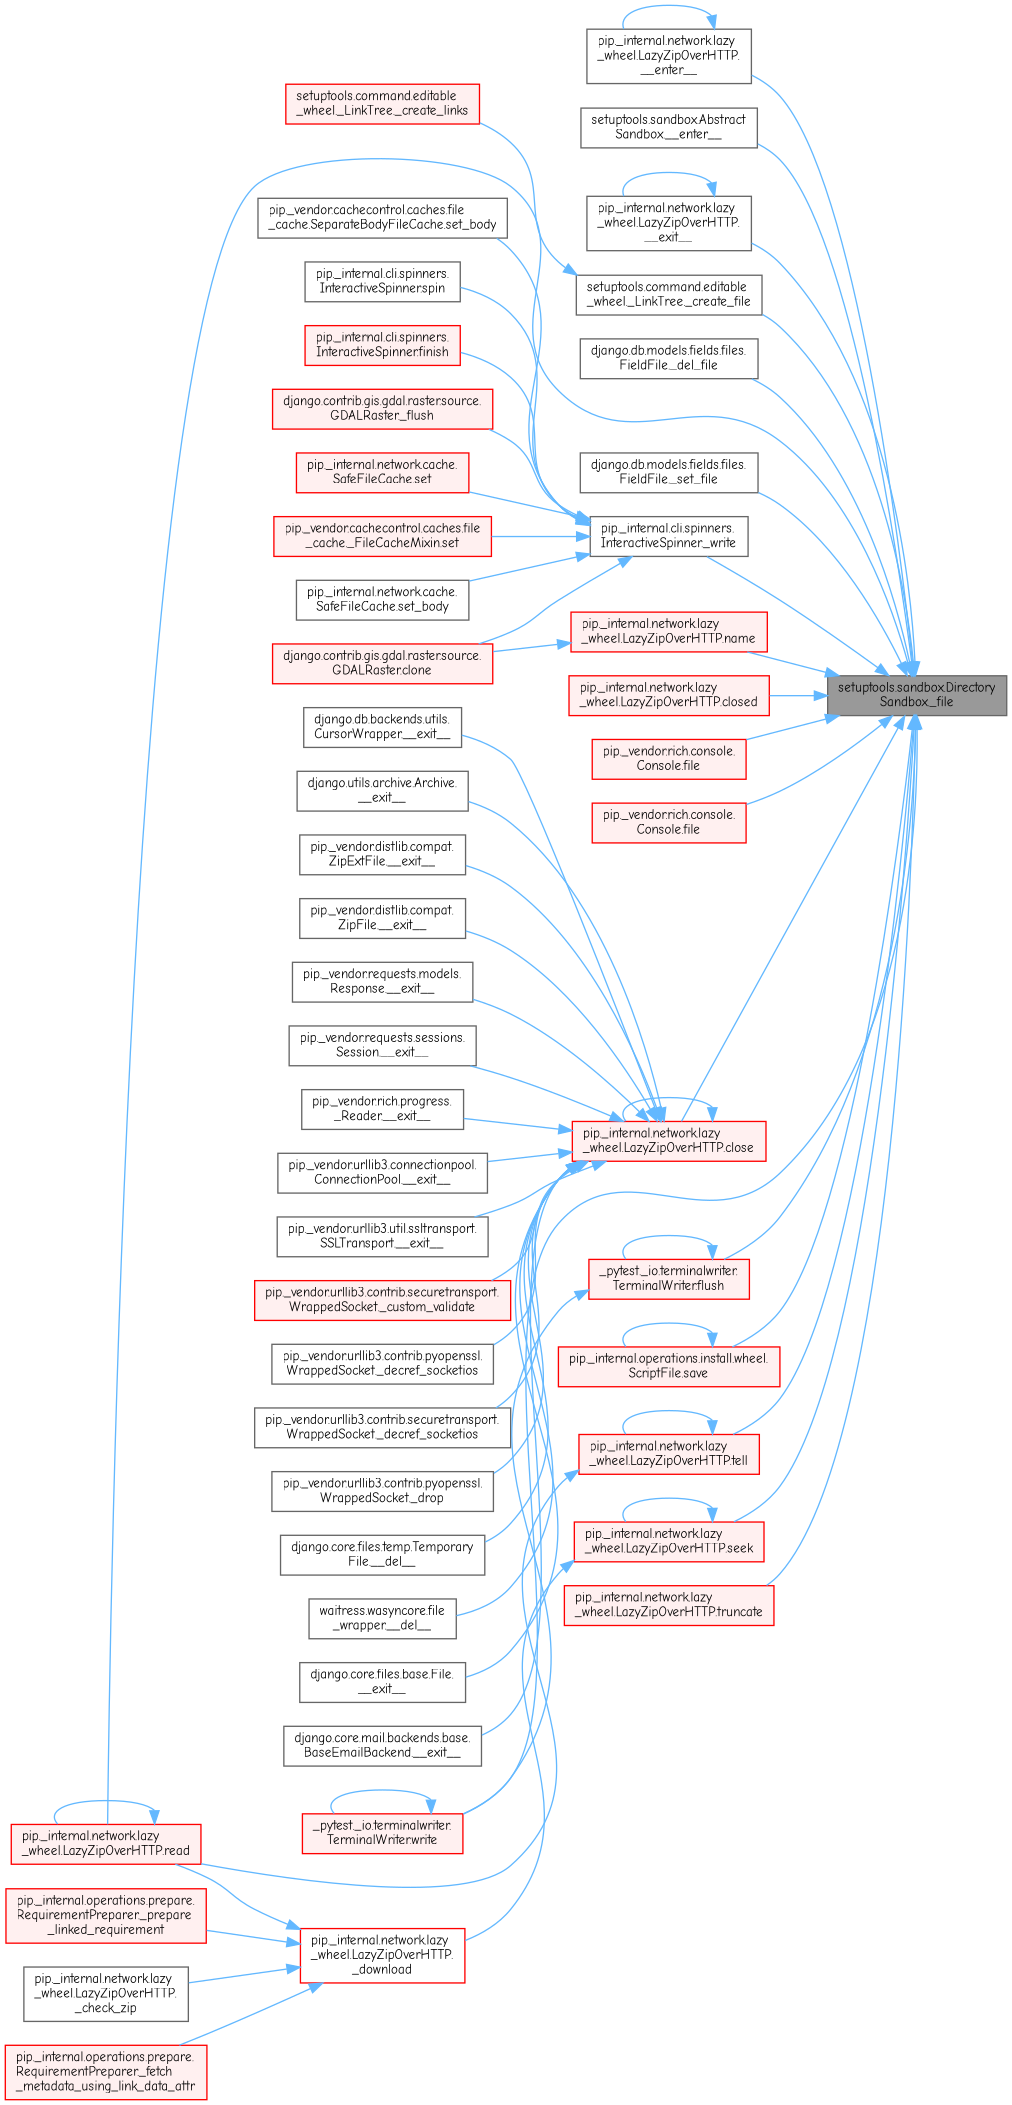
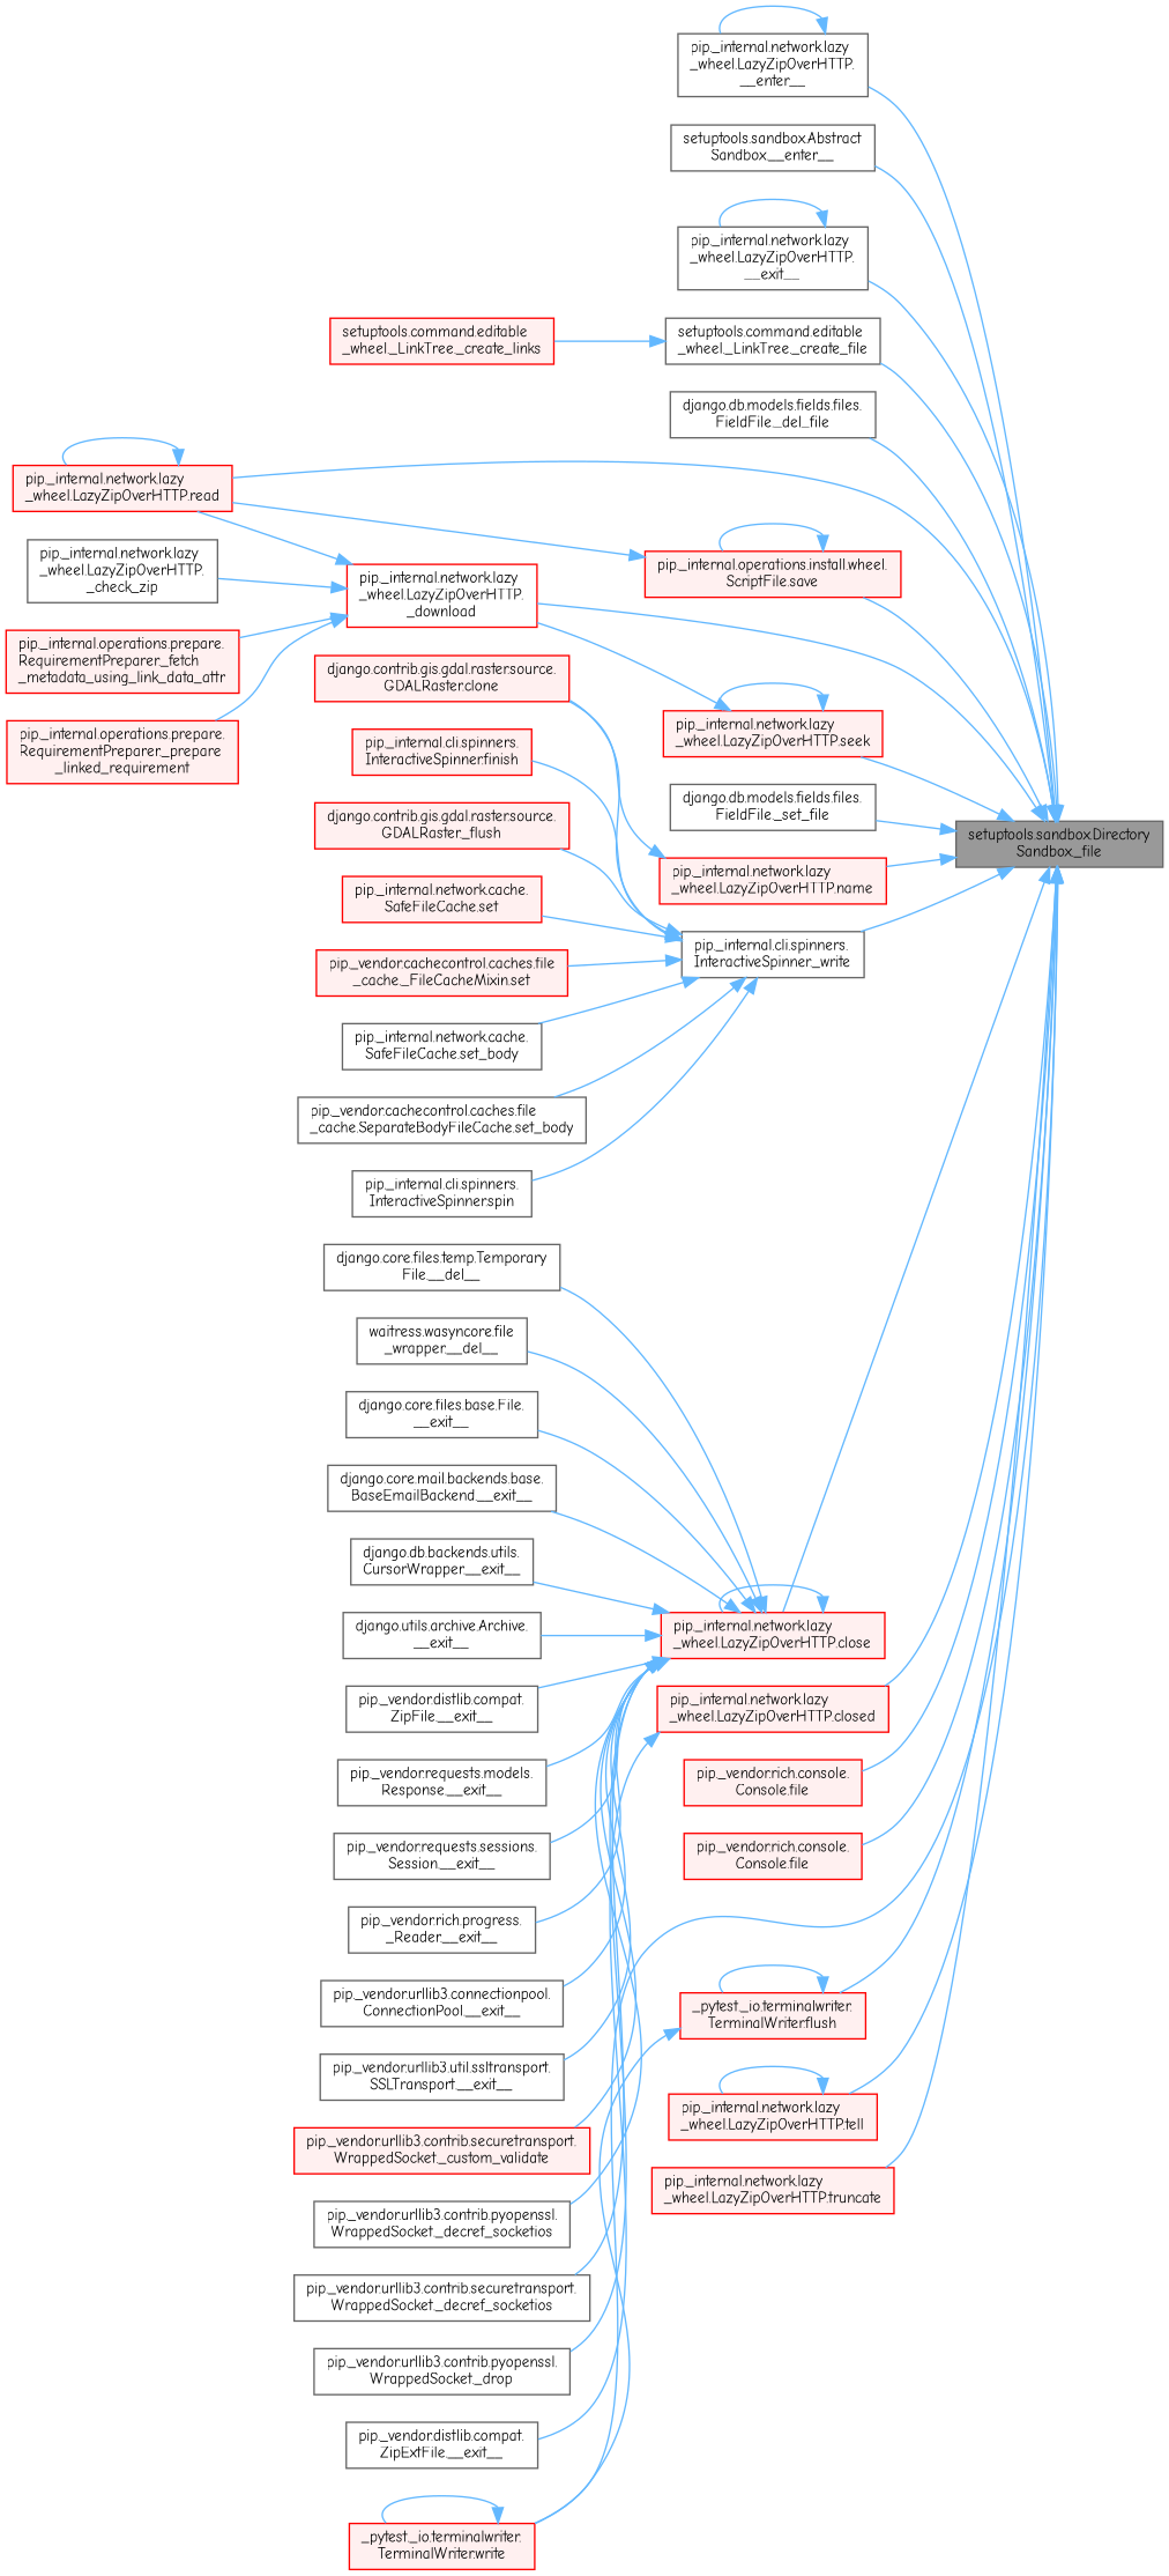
  digraph {
    fontname="Comic Neue"
    rankdir=RL
    node [color=grey40 fillcolor=white fontname="Comic Neue" fontsize=10 shape=box style=filled]
    edge [color=steelblue1 dir=back fontname="Comic Neue" fontsize=10 labelfontname=Helvetica labelfontsize=10 style=solid]
    n1 [color=gray40 fillcolor=grey60 fontcolor=black height=0.2 label="setuptools.sandbox.Directory\lSandbox._file" width=0.4]
    n2 [height=0.2 label="pip._internal.network.lazy\l_wheel.LazyZipOverHTTP.\l__enter__" width=0.4]
    n3 [height=0.2 label="setuptools.sandbox.Abstract\lSandbox.__enter__" width=0.4]
    n4 [height=0.2 label="pip._internal.network.lazy\l_wheel.LazyZipOverHTTP.\l__exit__" width=0.4]
    n5 [height=0.2 label="setuptools.command.editable\l_wheel._LinkTree._create_file" width=0.4]
    n6 [height=0.2 label="django.db.models.fields.files.\lFieldFile._del_file" width=0.4]
    n7 [color=red height=0.2 label="pip._internal.network.lazy\l_wheel.LazyZipOverHTTP.\l_download" width=0.4]
    n8 [color=red fillcolor="#FFF0F0" height=0.2 label="pip._internal.network.lazy\l_wheel.LazyZipOverHTTP.read" width=0.4]
    n9 [height=0.2 label="django.db.models.fields.files.\lFieldFile._set_file" width=0.4]
    n10 [height=0.2 label="pip._internal.cli.spinners.\lInteractiveSpinner._write" width=0.4]
    n11 [color=red fillcolor="#FFF0F0" height=0.2 label="pip._internal.network.lazy\l_wheel.LazyZipOverHTTP.close" width=0.4]
    n12 [color=red fillcolor="#FFF0F0" height=0.2 label="pip._internal.network.lazy\l_wheel.LazyZipOverHTTP.closed" width=0.4]
    n13 [color=red fillcolor="#FFF0F0" height=0.2 label="pip._vendor.rich.console.\lConsole.file" width=0.4]
    n14 [color=red fillcolor="#FFF0F0" height=0.2 label="pip._vendor.rich.console.\lConsole.file" width=0.4]
    n15 [color=red fillcolor="#FFF0F0" height=0.2 label="_pytest._io.terminalwriter.\lTerminalWriter.flush" width=0.4]
    n16 [color=red fillcolor="#FFF0F0" height=0.2 label="_pytest._io.terminalwriter.\lTerminalWriter.write" width=0.4]
    n17 [color=red fillcolor="#FFF0F0" height=0.2 label="pip._internal.network.lazy\l_wheel.LazyZipOverHTTP.name" width=0.4]
    n18 [color=red fillcolor="#FFF0F0" height=0.2 label="pip._internal.operations.install.wheel.\lScriptFile.save" width=0.4]
    n19 [color=red fillcolor="#FFF0F0" height=0.2 label="pip._internal.network.lazy\l_wheel.LazyZipOverHTTP.seek" width=0.4]
    n20 [color=red fillcolor="#FFF0F0" height=0.2 label="pip._internal.network.lazy\l_wheel.LazyZipOverHTTP.tell" width=0.4]
    n21 [color=red fillcolor="#FFF0F0" height=0.2 label="pip._internal.network.lazy\l_wheel.LazyZipOverHTTP.truncate" width=0.4]
    n22 [color=red fillcolor="#FFF0F0" height=0.2 label="setuptools.command.editable\l_wheel._LinkTree._create_links" width=0.4]
    n23 [height=0.2 label="pip._internal.network.lazy\l_wheel.LazyZipOverHTTP.\l_check_zip" width=0.4]
    n24 [color=red fillcolor="#FFF0F0" height=0.2 label="pip._internal.operations.prepare.\lRequirementPreparer._fetch\l_metadata_using_link_data_attr" width=0.4]
    n25 [color=red fillcolor="#FFF0F0" height=0.2 label="pip._internal.operations.prepare.\lRequirementPreparer._prepare\l_linked_requirement" width=0.4]
    n26 [color=red fillcolor="#FFF0F0" height=0.2 label="pip._internal.cli.spinners.\lInteractiveSpinner.finish" width=0.4]
    n27 [color=red fillcolor="#FFF0F0" height=0.2 label="django.contrib.gis.gdal.raster.source.\lGDALRaster._flush" width=0.4]
    n28 [color=red fillcolor="#FFF0F0" height=0.2 label="django.contrib.gis.gdal.raster.source.\lGDALRaster.clone" width=0.4]
    n29 [color=red fillcolor="#FFF0F0" height=0.2 label="pip._internal.network.cache.\lSafeFileCache.set" width=0.4]
    n30 [color=red fillcolor="#FFF0F0" height=0.2 label="pip._vendor.cachecontrol.caches.file\l_cache._FileCacheMixin.set" width=0.4]
    n31 [height=0.2 label="pip._internal.network.cache.\lSafeFileCache.set_body" width=0.4]
    n32 [height=0.2 label="pip._vendor.cachecontrol.caches.file\l_cache.SeparateBodyFileCache.set_body" width=0.4]
    n33 [height=0.2 label="pip._internal.cli.spinners.\lInteractiveSpinner.spin" width=0.4]
    n34 [height=0.2 label="django.core.files.temp.Temporary\lFile.__del__" width=0.4]
    n35 [height=0.2 label="waitress.wasyncore.file\l_wrapper.__del__" width=0.4]
    n36 [height=0.2 label="django.core.files.base.File.\l__exit__" width=0.4]
    n37 [height=0.2 label="django.core.mail.backends.base.\lBaseEmailBackend.__exit__" width=0.4]
    n38 [height=0.2 label="django.db.backends.utils.\lCursorWrapper.__exit__" width=0.4]
    n39 [height=0.2 label="django.utils.archive.Archive.\l__exit__" width=0.4]
    n40 [height=0.2 label="pip._vendor.distlib.compat.\lZipExtFile.__exit__" width=0.4]
    n41 [height=0.2 label="pip._vendor.distlib.compat.\lZipFile.__exit__" width=0.4]
    n42 [height=0.2 label="pip._vendor.requests.models.\lResponse.__exit__" width=0.4]
    n43 [height=0.2 label="pip._vendor.requests.sessions.\lSession.__exit__" width=0.4]
    n44 [height=0.2 label="pip._vendor.rich.progress.\l_Reader.__exit__" width=0.4]
    n45 [height=0.2 label="pip._vendor.urllib3.connectionpool.\lConnectionPool.__exit__" width=0.4]
    n46 [height=0.2 label="pip._vendor.urllib3.util.ssltransport.\lSSLTransport.__exit__" width=0.4]
    n47 [color=red fillcolor="#FFF0F0" height=0.2 label="pip._vendor.urllib3.contrib.securetransport.\lWrappedSocket._custom_validate" width=0.4]
    n48 [height=0.2 label="pip._vendor.urllib3.contrib.pyopenssl.\lWrappedSocket._decref_socketios" width=0.4]
    n49 [height=0.2 label="pip._vendor.urllib3.contrib.securetransport.\lWrappedSocket._decref_socketios" width=0.4]
    n50 [height=0.2 label="pip._vendor.urllib3.contrib.pyopenssl.\lWrappedSocket._drop" width=0.4]
    n1 -> n2
    n1 -> n3
    n1 -> n4
    n1 -> n5
    n1 -> n6
+   n1 -> n7
    n1 -> n8
    n1 -> n9
    n1 -> n10
    n1 -> n11
    n1 -> n12
    n1 -> n13
    n1 -> n14
    n1 -> n15
    n1 -> n16
    n1 -> n17
    n1 -> n18
    n1 -> n19
    n1 -> n20
    n1 -> n21
    n2 -> n2
    n4 -> n4
    n5 -> n22
    n7 -> n8
    n7 -> n23
    n7 -> n24
    n7 -> n25
    n8 -> n8
    n10 -> n26
    n10 -> n27
    n10 -> n28
    n10 -> n29
    n10 -> n30
    n10 -> n31
    n10 -> n32
    n10 -> n33
    n11 -> n11
    n11 -> n34
    n11 -> n35
    n11 -> n36
    n11 -> n37
    n11 -> n38
    n11 -> n39
-   n11 -> n40
+   n12 -> n40
    n11 -> n41
    n11 -> n42
    n11 -> n43
    n11 -> n44
    n11 -> n45
    n11 -> n46
    n11 -> n47
    n11 -> n48
    n11 -> n49
    n11 -> n50
    n15 -> n15
    n15 -> n16
    n16 -> n16
    n17 -> n28
    n18 -> n18
    n19 -> n7
    n19 -> n19
-   n20 -> n8
+   n18 -> n8
    n20 -> n20
  }
